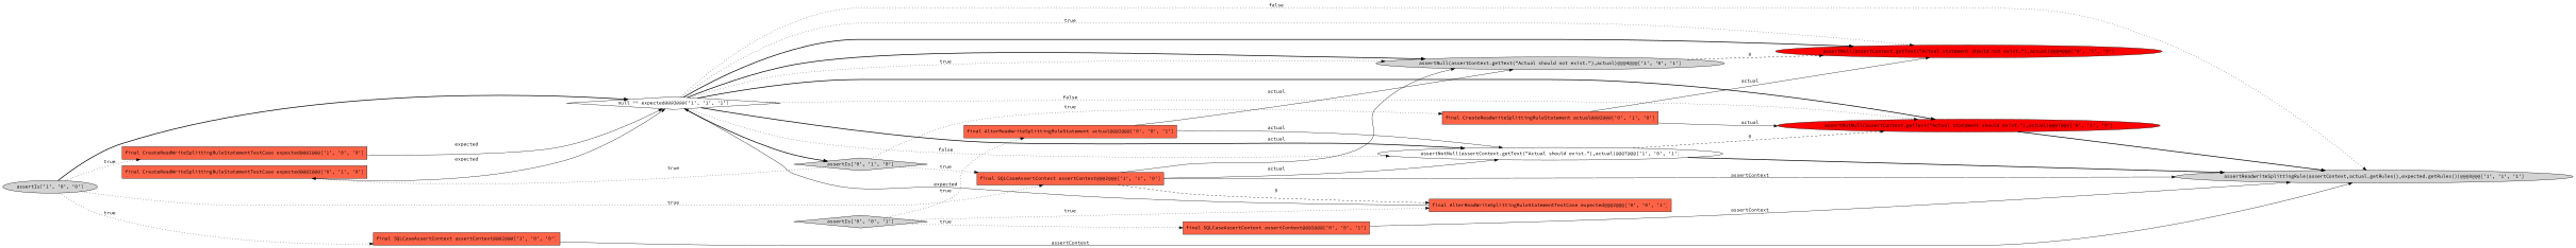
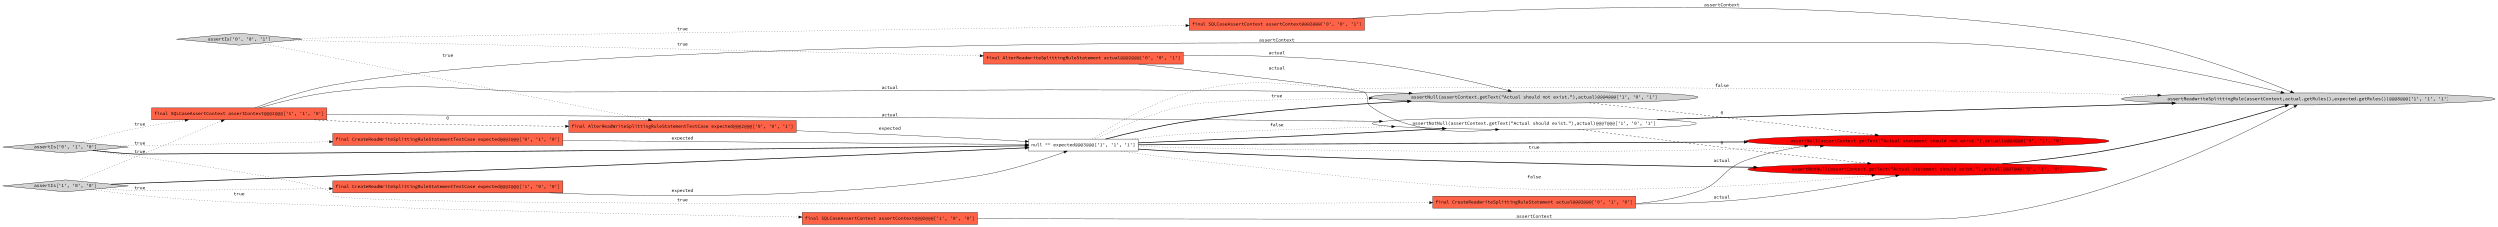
  digraph {
    fontname="Source Code Pro"
    rankdir=LR
    node [fillcolor=tomato fontname="Source Code Pro" shape=box style=filled]
    edge [fontname="Source Code Pro" style=dotted]
    n1 [label="final CreateReadWriteSplittingRuleStatementTestCase expected@@@2@@@['0', '1', '0']"]
-   n2 [fillcolor=white label="null == expected@@@3@@@['1', '1', '1']" shape=diamond]
+   n2 [fillcolor=white label="null == expected@@@3@@@['1', '1', '1']"]
    n3 [fillcolor=red label="assertNull(assertContext.getText(\"Actual statement should not exist.\"),actual)@@@4@@@['0', '1', '0']" shape=ellipse]
    n4 [fillcolor=red label="assertNotNull(assertContext.getText(\"Actual statement should exist.\"),actual)@@@7@@@['0', '1', '0']" shape=ellipse]
    n5 [fillcolor=white label="assertNotNull(assertContext.getText(\"Actual should exist.\"),actual)@@@7@@@['1', '0', '1']" shape=ellipse]
    n6 [fillcolor=lightgray label="assertNull(assertContext.getText(\"Actual should not exist.\"),actual)@@@4@@@['1', '0', '1']" shape=ellipse]
    n7 [fillcolor=lightgray label="assertReadwriteSplittingRule(assertContext,actual.getRules(),expected.getRules())@@@8@@@['1', '1', '1']" shape=ellipse]
    n8 [label="final AlterReadWriteSplittingRuleStatementTestCase expected@@@2@@@['0', '0', '1']"]
    n9 [label="final CreateReadwriteSplittingRuleStatement actual@@@2@@@['0', '1', '0']"]
    n10 [fillcolor=lightgray label="assertIs['0', '0', '1']" shape=diamond]
    n11 [label="final SQLCaseAssertContext assertContext@@@2@@@['0', '0', '1']"]
    n12 [label="final AlterReadwriteSplittingRuleStatement actual@@@2@@@['0', '0', '1']"]
    n13 [label="final CreateReadWriteSplittingRuleStatementTestCase expected@@@2@@@['1', '0', '0']"]
    n14 [label="final SQLCaseAssertContext assertContext@@@2@@@['1', '0', '0']"]
    n15 [fillcolor=lightgray label="assertIs['0', '1', '0']" shape=diamond]
    n16 [label="final SQLCaseAssertContext assertContext@@@2@@@['1', '1', '0']"]
-   n17 [fillcolor=lightgray label="assertIs['1', '0', '0']" shape=ellipse]
+   n17 [fillcolor=lightgray label="assertIs['1', '0', '0']" shape=diamond]
    n1 -> n2 [label=expected style=solid]
    n2 -> n3 [style=bold]
    n2 -> n3 [label=true]
    n2 -> n4 [style=bold]
    n2 -> n4 [label=false]
    n2 -> n5 [style=bold]
    n2 -> n5 [label=false]
    n2 -> n6 [label=true]
    n2 -> n6 [style=bold]
    n2 -> n7 [label=false]
    n4 -> n7 [style=bold]
    n5 -> n4 [label=0 style=dashed]
    n5 -> n7 [style=bold]
    n6 -> n3 [label=0 style=dashed]
    n8 -> n2 [label=expected style=solid]
    n9 -> n3 [label=actual style=solid]
    n9 -> n4 [label=actual style=solid]
    n10 -> n8 [label=true]
    n10 -> n11 [label=true]
    n10 -> n12 [label=true]
    n11 -> n7 [label=assertContext style=solid]
    n12 -> n5 [label=actual style=solid]
    n12 -> n6 [label=actual style=solid]
    n13 -> n2 [label=expected style=solid]
    n14 -> n7 [label=assertContext style=solid]
    n15 -> n1 [label=true]
-   n2 -> n15 [style=bold]
+   n15 -> n2 [style=bold]
    n15 -> n9 [label=true]
    n15 -> n16 [label=true]
    n16 -> n5 [label=actual style=solid]
    n16 -> n6 [label=actual style=solid]
    n16 -> n7 [label=assertContext style=solid]
    n16 -> n8 [label=0 style=dashed]
    n17 -> n2 [style=bold]
    n17 -> n13 [label=true]
    n17 -> n14 [label=true]
    n17 -> n16 [label=true]
  }
